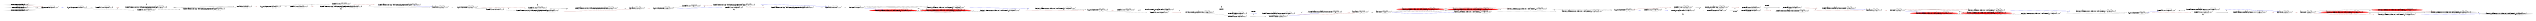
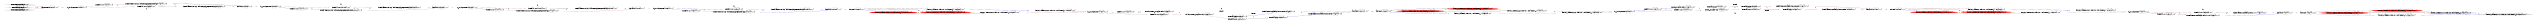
  digraph {
    rankdir=LR
    node [fillcolor=white shape=ellipse style=filled]
    edge [color=brown style=bold]
    n1 [label="doc.setField(\"intRemove\",ImmutableMap.of(\"remove\",11111111D))@@@53@@@['1', '1', '0']"]
    n2 [label="doc.setField(\"floatRemove\",ImmutableMap.of(\"remove\",\"111.111\"))@@@53@@@['0', '0', '1']"]
    n3 [label="assertU(adoc(doc))@@@54@@@['1', '1', '1']"]
    n4 [label="assertU(commit())@@@55@@@['1', '1', '1']"]
    n5 [fillcolor=red label="assertQ(req(\"q\",\"intRemove:(* TO *(\",\"indent\",\"true\"),\"//result(@numFound = '4'(\")@@@56@@@['0', '1', '0']"]
    n6 [fillcolor=lightgray label="assertQ(req(\"q\",\"intRemove:11111111\",\"indent\",\"true\"),\"//result(@numFound = '3'(\")@@@57@@@['1', '1', '0']"]
    n7 [fillcolor=lightgray label="assertQ(req(\"q\",\"floatRemove:\"111.111\"\",\"indent\",\"true\"),\"//result(@numFound = '3'(\")@@@57@@@['0', '0', '1']"]
    n8 [label="doc.setField(\"floatRemove\",new String((((edu.fdu.CPPDG.tinypdg.pe.ExpressionInfo@d86f8a)@@@24@@@['0', '0', '1']"]
    n9 [label="assertU(adoc(doc))@@@27@@@['1', '1', '1']"]
    n10 [label="assertU(commit())@@@28@@@['1', '1', '1']"]
    n11 [label="assertQ(req(\"q\",\"floatRemove:\"222.222\"\",\"indent\",\"true\"),\"//result(@numFound = '2'(\")@@@40@@@['0', '0', '1']"]
    n12 [label="doc = new SolrInputDocument()@@@41@@@['1', '1', '1']"]
    n13 [label="doc.setField(\"id\",\"1021\")@@@42@@@['1', '1', '0']"]
    n14 [label="doc.setField(\"id\",\"10021\")@@@42@@@['0', '0', '1']"]
    n15 [label="assertU(adoc(doc))@@@47@@@['1', '1', '1']"]
    n16 [label="doc.setField(\"id\",\"10002\")@@@11@@@['0', '0', '1']"]
    n17 [label="doc.setField(\"floatRemove\",new String((((edu.fdu.CPPDG.tinypdg.pe.ExpressionInfo@d86f4e)@@@12@@@['0', '0', '1']"]
    n18 [label="assertU(adoc(doc))@@@15@@@['1', '1', '1']"]
    n19 [label="removeList = new ArrayList<Double>()@@@43@@@['1', '1', '0']"]
    n20 [label="removeList = new ArrayList<String>()@@@43@@@['0', '0', '1']"]
    n21 [label="doc.setField(\"intRemove\",ImmutableMap.of(\"remove\",removeList))@@@46@@@['1', '1', '0']"]
    n22 [label="removeList.add(22222222D)@@@44@@@['1', '1', '0']"]
    n23 [label="assertQ(req(\"q\",\"floatRemove:\"222.222\"\",\"indent\",\"true\"),\"//result(@numFound = '3'(\")@@@30@@@['0', '0', '1']"]
    n24 [label="doc = new SolrInputDocument()@@@31@@@['1', '1', '1']"]
    n25 [label="doc.setField(\"id\",\"10001\")@@@32@@@['0', '0', '1']"]
    n26 [label="assertU(adoc(doc))@@@37@@@['1', '1', '1']"]
    n27 [label="doc.setField(\"id\",\"1001\")@@@32@@@['1', '1', '0']"]
    n28 [label="doc = new SolrInputDocument()@@@16@@@['1', '1', '1']"]
    n29 [label="doc.setField(\"id\",\"10020\")@@@17@@@['0', '0', '1']"]
    n30 [label="assertU(adoc(doc))@@@21@@@['1', '1', '1']"]
    n31 [label="doc.setField(\"id\",\"1020\")@@@17@@@['1', '1', '0']"]
    n32 [label="removeList.add(\"333.333\")@@@35@@@['0', '0', '1']"]
    n33 [label="doc.setField(\"floatRemove\",ImmutableMap.of(\"remove\",removeList))@@@36@@@['0', '0', '1']"]
    n34 [label="doc.setField(\"floatRemove\",ImmutableMap.of(\"remove\",removeList))@@@46@@@['0', '0', '1']"]
    n35 [label="assertU(commit())@@@48@@@['1', '1', '1']"]
    n36 [label="List<String> removeList = new ArrayList<String>()@@@33@@@['0', '0', '1']"]
    n37 [label="removeList.add(\"222.222\")@@@34@@@['0', '0', '1']"]
    n38 [label="assertQ(req(\"q\",\"floatRemove:*\",\"indent\",\"true\"),\"//result(@numFound = '4'(\")@@@29@@@['0', '0', '1']"]
    n39 [fillcolor=red label="assertQ(req(\"q\",\"intRemove:(* TO *(\",\"indent\",\"true\"),\"//result(@numFound = '4'(\")@@@29@@@['0', '1', '0']"]
    n40 [fillcolor=red label="assertQ(req(\"q\",\"intRemove:*\",\"indent\",\"true\"),\"//result(@numFound = '4'(\")@@@29@@@['1', '0', '0']"]
    n41 [label="assertQ(req(\"q\",\"intRemove:22222222\",\"indent\",\"true\"),\"//result(@numFound = '3'(\")@@@30@@@['1', '1', '0']"]
    n42 [fillcolor=red label="assertQ(req(\"q\",\"intRemove:*\",\"indent\",\"true\"),\"//result(@numFound = '4'(\")@@@56@@@['1', '0', '0']"]
    n43 [label="assertQ(req(\"q\",\"floatRemove:*\",\"indent\",\"true\"),\"//result(@numFound = '4'(\")@@@56@@@['0', '0', '1']"]
    n44 [fillcolor=lightgray label="testRemoveIntegerUsingDoubleType['0', '1', '0']" shape=diamond]
    n45 [label="SolrInputDocument doc@@@3@@@['1', '1', '1']"]
    n46 [label="doc = new SolrInputDocument()@@@4@@@['1', '1', '1']"]
    n47 [label="assertU(commit())@@@38@@@['1', '1', '1']"]
    n48 [fillcolor=red label="assertQ(req(\"q\",\"intRemove:*\",\"indent\",\"true\"),\"//result(@numFound = '4'(\")@@@39@@@['1', '0', '0']"]
    n49 [fillcolor=red label="assertQ(req(\"q\",\"intRemove:(* TO *(\",\"indent\",\"true\"),\"//result(@numFound = '4'(\")@@@39@@@['0', '1', '0']"]
    n50 [label="assertQ(req(\"q\",\"intRemove:22222222\",\"indent\",\"true\"),\"//result(@numFound = '2'(\")@@@40@@@['1', '1', '0']"]
    n51 [label="assertQ(req(\"q\",\"floatRemove:*\",\"indent\",\"true\"),\"//result(@numFound = '4'(\")@@@39@@@['0', '0', '1']"]
    n52 [label="doc.setField(\"intRemove\",new String((((edu.fdu.CPPDG.tinypdg.pe.ExpressionInfo@d86e32)@@@24@@@['1', '1', '0']"]
    n53 [label="doc.setField(\"id\",\"1001\")@@@5@@@['1', '1', '0']"]
    n54 [label="doc.setField(\"id\",\"10001\")@@@5@@@['0', '0', '1']"]
    n55 [label="assertU(adoc(doc))@@@9@@@['1', '1', '1']"]
    n56 [label="doc.setField(\"intRemove\",new String((((edu.fdu.CPPDG.tinypdg.pe.ExpressionInfo@d86dd7)@@@6@@@['1', '1', '0']"]
    n57 [label="doc.setField(\"floatRemove\",new String((((edu.fdu.CPPDG.tinypdg.pe.ExpressionInfo@d86f2f)@@@6@@@['0', '0', '1']"]
    n58 [label="doc = new SolrInputDocument()@@@10@@@['1', '1', '1']"]
    n59 [label="removeList.add(33333333D)@@@35@@@['1', '1', '0']"]
    n60 [label="doc.setField(\"intRemove\",ImmutableMap.of(\"remove\",removeList))@@@36@@@['1', '1', '0']"]
    n61 [label="assertQ(req(\"q\",\"floatRemove:*\",\"indent\",\"true\"),\"//result(@numFound = '4'(\")@@@49@@@['0', '0', '1']"]
    n62 [label="assertQ(req(\"q\",\"floatRemove:\"222.222\"\",\"indent\",\"true\"),\"//result(@numFound = '1'(\")@@@50@@@['0', '0', '1']"]
    n63 [label="doc = new SolrInputDocument()@@@51@@@['1', '1', '1']"]
    n64 [label="removeList.add(\"222.222\")@@@44@@@['0', '0', '1']"]
    n65 [label="removeList.add(\"333.333\")@@@45@@@['0', '0', '1']"]
    n66 [label="doc.setField(\"id\",\"10001\")@@@52@@@['0', '0', '1']"]
    n67 [label="doc.setField(\"id\",\"1001\")@@@52@@@['1', '1', '0']"]
    n68 [fillcolor=red label="assertQ(req(\"q\",\"intRemove:(* TO *(\",\"indent\",\"true\"),\"//result(@numFound = '4'(\")@@@49@@@['0', '1', '0']"]
    n69 [fillcolor=red label="assertQ(req(\"q\",\"intRemove:*\",\"indent\",\"true\"),\"//result(@numFound = '4'(\")@@@49@@@['1', '0', '0']"]
    n70 [label="assertQ(req(\"q\",\"intRemove:22222222\",\"indent\",\"true\"),\"//result(@numFound = '1'(\")@@@50@@@['1', '1', '0']"]
    n71 [label="doc.setField(\"floatRemove\",new String((((edu.fdu.CPPDG.tinypdg.pe.ExpressionInfo@d86f6d)@@@18@@@['0', '0', '1']"]
    n72 [label="doc.setField(\"id\",\"1002\")@@@11@@@['1', '1', '0']"]
    n73 [label="doc.setField(\"intRemove\",new String((((edu.fdu.CPPDG.tinypdg.pe.ExpressionInfo@d86df6)@@@12@@@['1', '1', '0']"]
    n74 [label="doc = new SolrInputDocument()@@@22@@@['1', '1', '1']"]
    n75 [label="doc.setField(\"id\",\"10021\")@@@23@@@['0', '0', '1']"]
    n76 [label="doc.setField(\"id\",\"1021\")@@@23@@@['1', '1', '0']"]
    n77 [label="doc.setField(\"intRemove\",new String((((edu.fdu.CPPDG.tinypdg.pe.ExpressionInfo@d86e15)@@@18@@@['1', '1', '0']"]
    n78 [label="removeList.add(33333333D)@@@45@@@['1', '1', '0']"]
    n79 [fillcolor=lightgray label="testRemoveFloatUsingStringType['0', '0', '1']" shape=diamond]
    n80 [label="List<Double> removeList = new ArrayList<Double>()@@@33@@@['1', '1', '0']"]
    n81 [fillcolor=lightgray label="testRemoveIntegerUsingDoubleType['1', '0', '0']" shape=diamond]
    n1 -> n2 [color=black label=0 style=dashed]
    n1 -> n3 [color=blue]
    n2 -> n3
    n3 -> n4
    n4 -> n5 [color=gray40]
    n4 -> n42 [color=blue]
    n4 -> n43
    n5 -> n6
    n6 -> n7 [color=blue label=0 style=dashed]
    n8 -> n9 [color=gray40]
    n9 -> n10 [color=gray40]
    n10 -> n38 [color=black]
    n10 -> n39 [color=black]
    n10 -> n40 [color=blue]
    n11 -> n12 [color=gray40]
    n12 -> n13 [color=blue]
    n12 -> n14
-   n12 -> n78 [color=gray40 label=doc style=solid]
+   n12 -> n15 [color=gray40 label=doc style=solid]
    n13 -> n14 [label=0 style=dashed]
    n13 -> n19 [color=blue]
    n14 -> n20 [color=black]
    n15 -> n35
    n16 -> n17
    n17 -> n18 [color=blue]
    n18 -> n28 [color=gray40]
    n19 -> n20 [color=blue label=0 style=dashed]
    n19 -> n21 [color=gray40 label=removeList style=solid]
    n19 -> n22 [color=gray40 style=dashed]
    n20 -> n34 [label=removeList style=solid]
    n20 -> n64
    n21 -> n15
    n21 -> n34 [color=black label=0 style=dashed]
    n22 -> n64 [color=blue label=0 style=dashed]
    n22 -> n78 [color=black]
    n23 -> n24 [color=black]
    n24 -> n25 [color=gray40]
    n24 -> n26 [color=black label=doc style=solid]
    n24 -> n27
    n25 -> n36
    n26 -> n47 [color=black]
    n27 -> n25 [label=0 style=dashed]
    n27 -> n80 [color=black]
    n28 -> n29
    n28 -> n30 [color=blue label=doc style=solid]
    n28 -> n31 [color=black]
    n29 -> n71 [color=black]
    n30 -> n74
    n31 -> n29 [color=black label=0 style=dashed]
    n31 -> n77 [color=gray40]
    n32 -> n33 [color=blue]
    n33 -> n26
    n34 -> n15 [color=blue]
    n35 -> n61
    n35 -> n68 [color=black]
    n35 -> n69 [color=blue]
    n36 -> n33 [color=gray40 label=removeList style=solid]
    n36 -> n37 [color=gray40]
    n37 -> n32 [color=black]
    n38 -> n23 [color=blue]
    n39 -> n41 [color=gray40]
    n40 -> n38 [label=0 style=dashed]
    n40 -> n39 [color=black label=0 style=dashed]
    n40 -> n41 [color=black]
    n41 -> n23 [label=0 style=dashed]
    n41 -> n24
    n42 -> n5 [color=blue label=0 style=dashed]
    n42 -> n6 [color=black]
    n42 -> n43 [color=gray40 label=0 style=dashed]
    n43 -> n7 [color=blue]
    n44 -> n45
    n45 -> n46 [color=blue]
    n46 -> n53 [color=gray40]
    n46 -> n54 [color=gray40]
    n46 -> n55 [color=black label=doc style=solid]
    n47 -> n48 [color=gray40]
    n47 -> n49 [color=black]
    n47 -> n51 [color=blue]
    n48 -> n49 [label=0 style=dashed]
    n48 -> n50
    n48 -> n51 [color=gray40 label=0 style=dashed]
    n49 -> n50 [color=black]
    n50 -> n11 [color=gray40 label=0 style=dashed]
    n50 -> n12 [color=gray40]
    n51 -> n11 [color=gray40]
    n52 -> n8 [label=0 style=dashed]
    n52 -> n9 [color=blue]
    n53 -> n54 [color=gray40 label=0 style=dashed]
    n53 -> n56
    n54 -> n57 [color=black]
    n55 -> n58
    n56 -> n55 [color=black]
    n56 -> n57 [color=gray40 label=0 style=dashed]
    n57 -> n55 [color=gray40]
    n58 -> n16 [color=gray40]
    n58 -> n18 [color=black label=doc style=solid]
    n58 -> n72 [color=black]
    n59 -> n32 [color=gray40 label=0 style=dashed]
    n59 -> n60 [color=blue]
    n60 -> n26
    n60 -> n33 [label=0 style=dashed]
    n61 -> n62 [color=blue]
    n62 -> n63 [color=gray40]
    n63 -> n3 [color=black label=doc style=solid]
    n63 -> n66
    n63 -> n67 [color=blue]
    n64 -> n65 [color=black]
    n65 -> n34
    n66 -> n2 [color=black]
    n67 -> n1 [color=black]
    n67 -> n66 [color=black label=0 style=dashed]
    n68 -> n70
    n69 -> n61 [color=gray40 label=0 style=dashed]
    n69 -> n68 [label=0 style=dashed]
    n69 -> n70 [color=gray40]
    n70 -> n62 [color=black label=0 style=dashed]
    n70 -> n63 [color=gray40]
    n71 -> n30 [color=black]
    n72 -> n16 [color=gray40 label=0 style=dashed]
    n72 -> n73
    n73 -> n17 [color=blue label=0 style=dashed]
    n73 -> n18 [color=gray40]
    n74 -> n9 [color=blue label=doc style=solid]
    n74 -> n75 [color=blue]
    n74 -> n76 [color=gray40]
    n75 -> n8
    n76 -> n52
    n76 -> n75 [color=gray40 label=0 style=dashed]
    n77 -> n30
    n77 -> n71 [color=blue label=0 style=dashed]
    n78 -> n21
    n78 -> n65 [color=blue label=0 style=dashed]
    n79 -> n45 [color=black]
    n80 -> n36 [color=blue label=0 style=dashed]
    n80 -> n60 [label=removeList style=solid]
    n81 -> n45 [color=gray40]
  }
